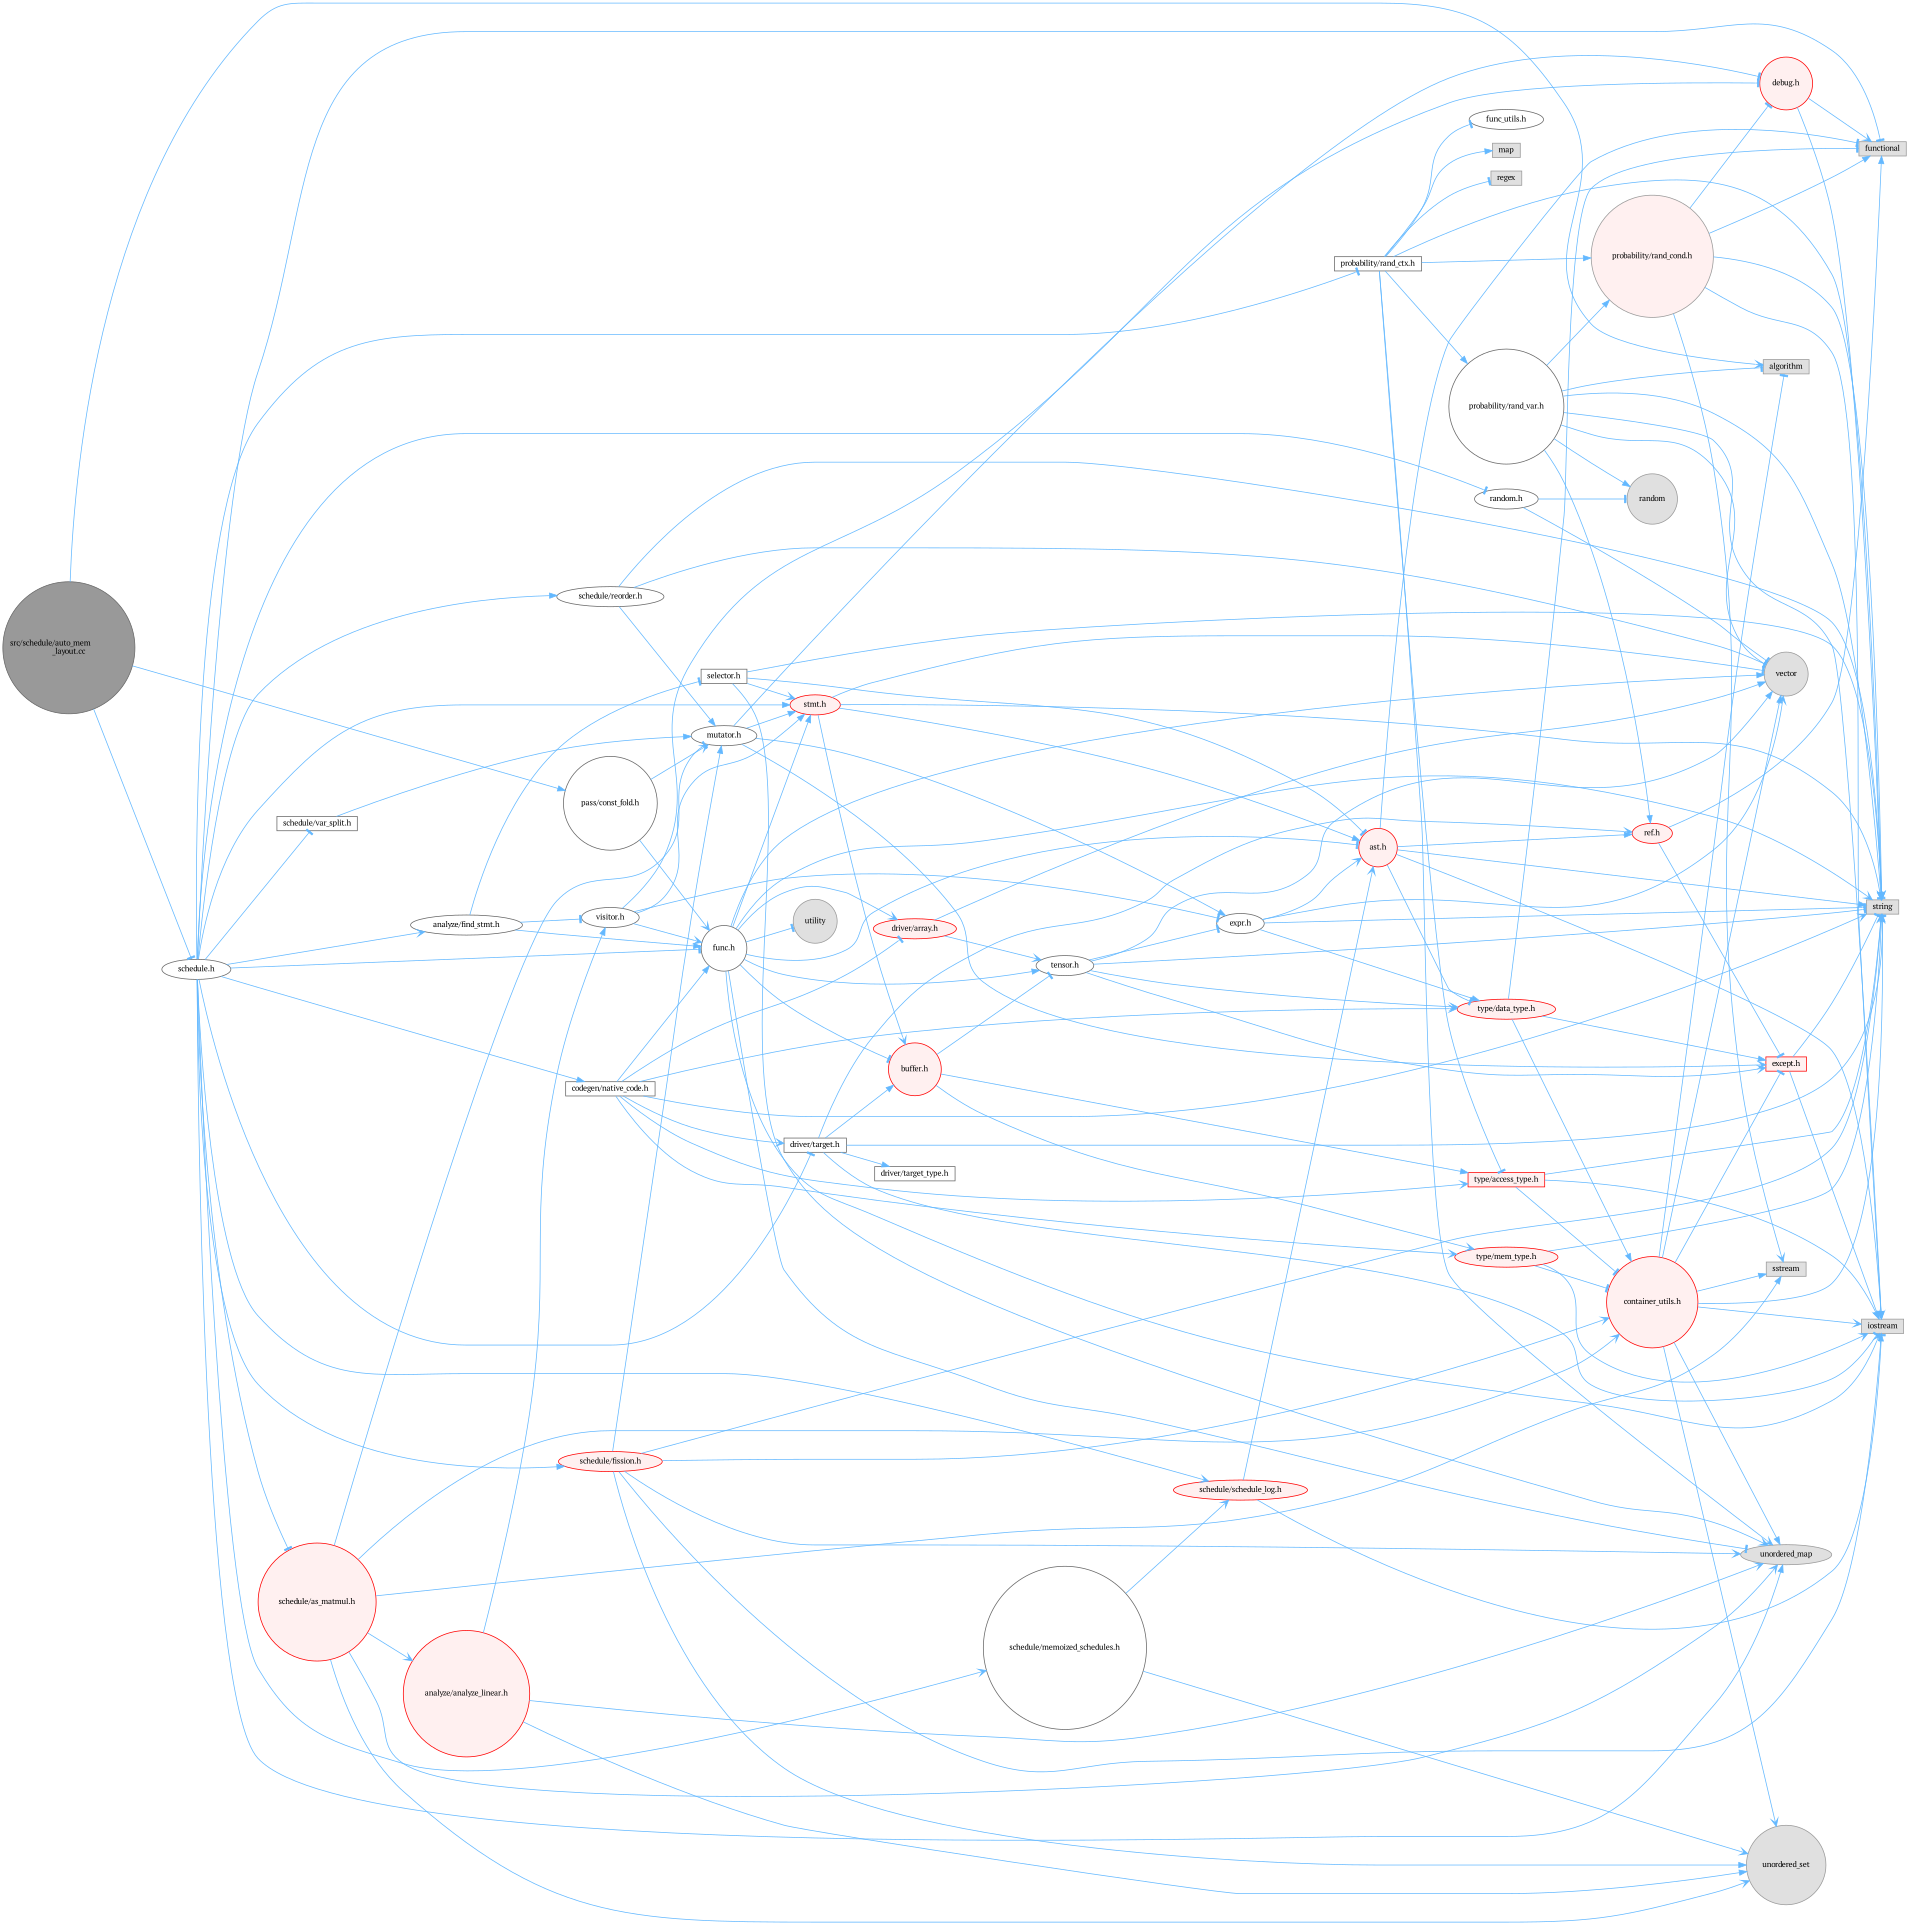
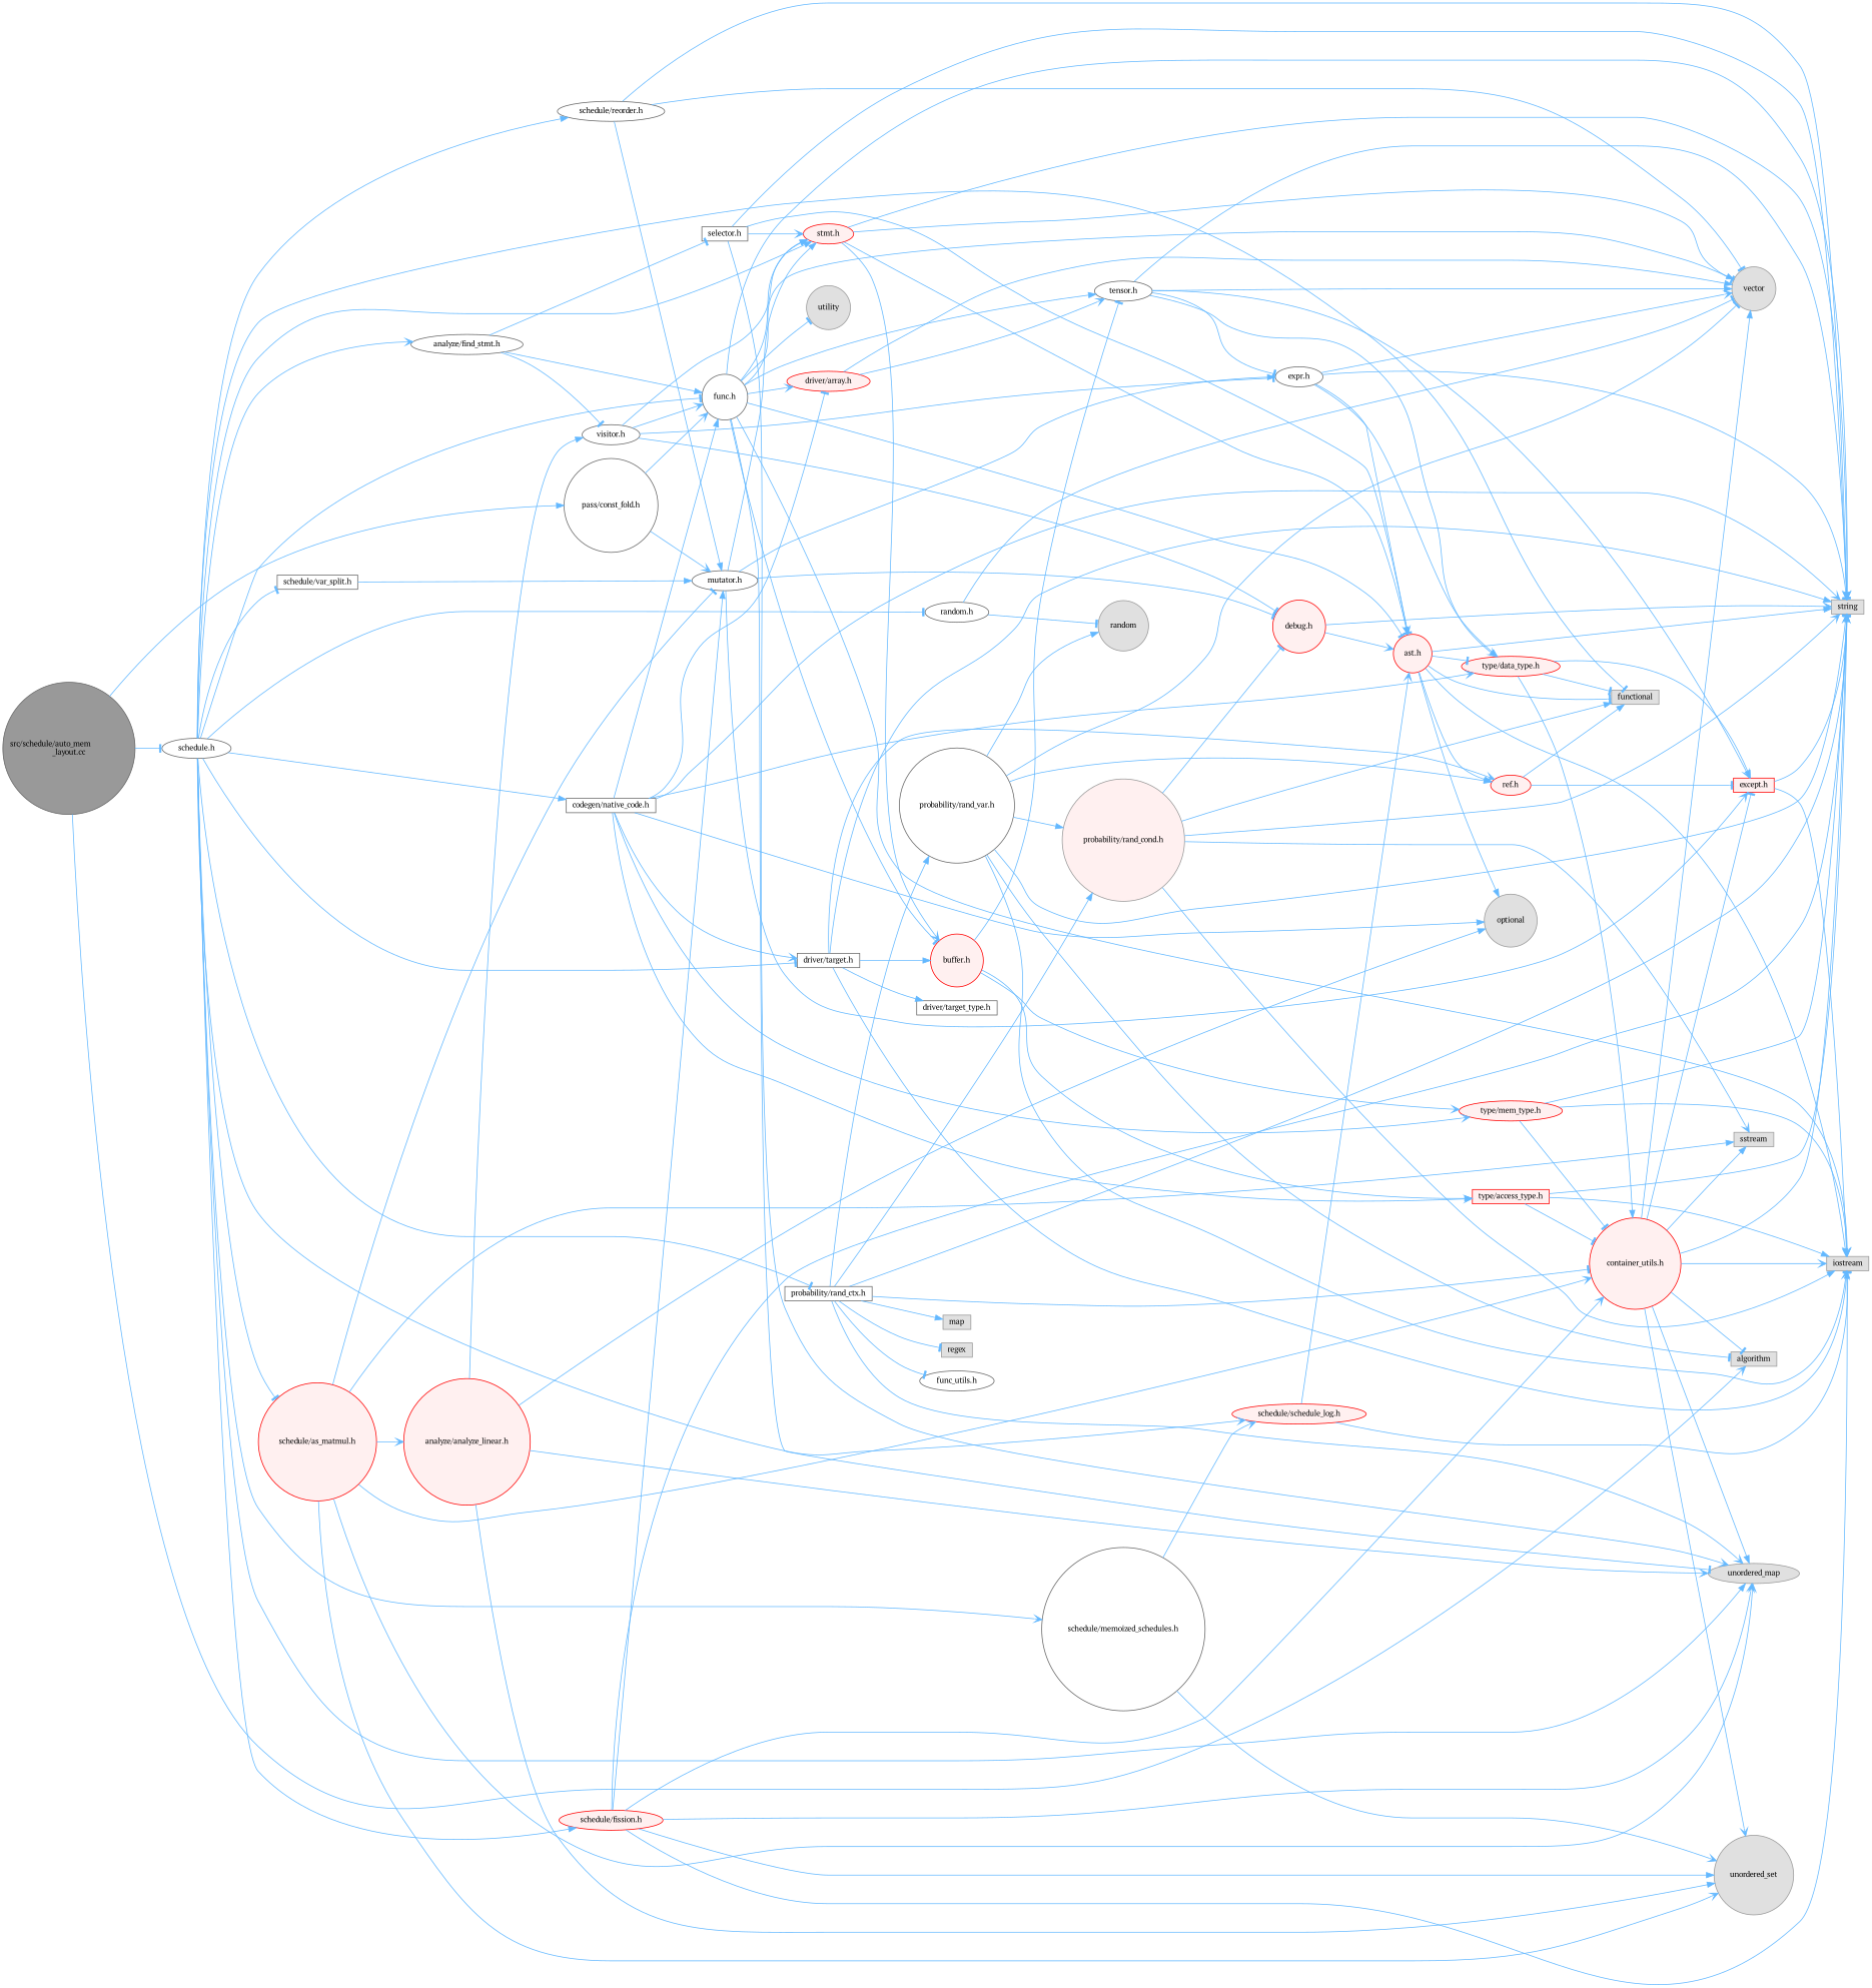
  digraph {
    fontname="PT Serif"
    rankdir=LR
    node [color=grey40 fillcolor=white fontname="PT Serif" fontsize=10 shape=circle style=filled]
    edge [arrowhead=normal color=steelblue1 fontname="PT Serif" fontsize=10 labelfontname=Helvetica labelfontsize=10 style=solid]
    n1 [color=gray40 fillcolor=grey60 fontcolor=black height=0.2 label="src/schedule/auto_mem\l_layout.cc" width=0.4]
    n2 [color=grey60 fillcolor="#E0E0E0" height=0.2 label=algorithm shape=box width=0.4]
    n3 [height=0.2 label="pass/const_fold.h" width=0.4]
    n4 [height=0.2 label="schedule.h" shape=ellipse width=0.4]
    n5 [height=0.2 label="func.h" width=0.4]
    n6 [height=0.2 label="mutator.h" shape=ellipse width=0.4]
    n7 [color=grey60 fillcolor="#E0E0E0" height=0.2 label=unordered_map shape=ellipse width=0.4]
    n8 [color=red fillcolor="#FFF0F0" height=0.2 label="stmt.h" shape=ellipse width=0.4]
    n9 [color=grey60 fillcolor="#E0E0E0" height=0.2 label=functional shape=box width=0.4]
    n10 [height=0.2 label="analyze/find_stmt.h" shape=ellipse width=0.4]
    n11 [height=0.2 label="codegen/native_code.h" shape=box width=0.4]
    n12 [height=0.2 label="driver/target.h" shape=box width=0.4]
    n13 [height=0.2 label="probability/rand_ctx.h" shape=box width=0.4]
    n14 [height=0.2 label="random.h" shape=ellipse width=0.4]
    n15 [color=red fillcolor="#FFF0F0" height=0.2 label="schedule/as_matmul.h" width=0.4]
    n16 [color=red fillcolor="#FFF0F0" height=0.2 label="schedule/fission.h" shape=ellipse width=0.4]
    n17 [height=0.2 label="schedule/memoized_schedules.h" width=0.4]
    n18 [color=red fillcolor="#FFF0F0" height=0.2 label="schedule/schedule_log.h" shape=ellipse width=0.4]
    n19 [height=0.2 label="schedule/reorder.h" shape=ellipse width=0.4]
    n20 [height=0.2 label="schedule/var_split.h" shape=box width=0.4]
    n21 [color=grey60 fillcolor="#E0E0E0" height=0.2 label=iostream shape=box width=0.4]
    n22 [color=grey60 fillcolor="#E0E0E0" height=0.2 label=string shape=box width=0.4]
    n23 [color=grey60 fillcolor="#E0E0E0" height=0.2 label=utility width=0.4]
    n24 [color=grey60 fillcolor="#E0E0E0" height=0.2 label=vector width=0.4]
    n25 [color=red fillcolor="#FFF0F0" height=0.2 label="ast.h" width=0.4]
    n26 [color=red fillcolor="#FFF0F0" height=0.2 label="buffer.h" width=0.4]
    n27 [height=0.2 label="tensor.h" shape=ellipse width=0.4]
    n28 [color=red fillcolor="#FFF0F0" height=0.2 label="driver/array.h" shape=ellipse width=0.4]
    n29 [color=red fillcolor="#FFF0F0" height=0.2 label="except.h" shape=box width=0.4]
    n30 [height=0.2 label="expr.h" shape=ellipse width=0.4]
    n31 [color=red fillcolor="#FFF0F0" height=0.2 label="debug.h" width=0.4]
+   n32 [color=grey60 fillcolor="#E0E0E0" height=0.2 label=optional width=0.4]
    n33 [color=red fillcolor="#FFF0F0" height=0.2 label="ref.h" shape=ellipse width=0.4]
    n34 [color=red fillcolor="#FFF0F0" height=0.2 label="type/data_type.h" shape=ellipse width=0.4]
    n35 [color=red fillcolor="#FFF0F0" height=0.2 label="type/access_type.h" shape=box width=0.4]
    n36 [color=red fillcolor="#FFF0F0" height=0.2 label="type/mem_type.h" shape=ellipse width=0.4]
    n37 [color=red fillcolor="#FFF0F0" height=0.2 label="container_utils.h" width=0.4]
    n38 [color=grey60 fillcolor="#E0E0E0" height=0.2 label=sstream shape=box width=0.4]
    n39 [color=grey60 fillcolor="#E0E0E0" height=0.2 label=unordered_set width=0.4]
    n40 [height=0.2 label="selector.h" shape=box width=0.4]
    n41 [height=0.2 label="visitor.h" shape=ellipse width=0.4]
    n42 [height=0.2 label="driver/target_type.h" shape=box width=0.4]
    n43 [color=grey60 fillcolor="#E0E0E0" height=0.2 label=map shape=box width=0.4]
    n44 [color=grey60 fillcolor="#E0E0E0" height=0.2 label=regex shape=box width=0.4]
    n45 [height=0.2 label="func_utils.h" shape=ellipse width=0.4]
    n46 [color=grey60 fillcolor="#FFF0F0" height=0.2 label="probability/rand_cond.h" width=0.4]
    n47 [height=0.2 label="probability/rand_var.h" width=0.4]
    n48 [color=grey60 fillcolor="#E0E0E0" height=0.2 label=random width=0.4]
    n49 [color=red fillcolor="#FFF0F0" height=0.2 label="analyze/analyze_linear.h" width=0.4]
    n1 -> n2 [arrowhead=vee]
    n1 -> n3
    n1 -> n4 [arrowhead=tee]
    n3 -> n5 [arrowhead=vee]
    n3 -> n6 [arrowhead=vee]
    n4 -> n5 [arrowhead=tee]
    n4 -> n7
    n4 -> n8
    n4 -> n9 [arrowhead=tee]
    n4 -> n10 [arrowhead=vee]
    n4 -> n11
    n4 -> n12 [arrowhead=tee]
    n4 -> n13 [arrowhead=tee]
    n4 -> n14 [arrowhead=tee]
    n4 -> n15 [arrowhead=tee]
    n4 -> n16
    n4 -> n17 [arrowhead=vee]
    n4 -> n18 [arrowhead=vee]
    n4 -> n19
    n4 -> n20 [arrowhead=tee]
    n5 -> n7 [arrowhead=tee]
    n5 -> n8
    n5 -> n21 [arrowhead=vee]
    n5 -> n22 [arrowhead=vee]
    n5 -> n23 [arrowhead=tee]
    n5 -> n24
    n5 -> n25 [arrowhead=tee]
    n5 -> n26 [arrowhead=tee]
    n5 -> n27
    n5 -> n28 [arrowhead=vee]
    n6 -> n8
    n6 -> n29 [arrowhead=vee]
    n6 -> n30
    n6 -> n31 [arrowhead=tee]
    n8 -> n22
    n8 -> n24 [arrowhead=tee]
    n8 -> n25
    n8 -> n26 [arrowhead=vee]
    n10 -> n5
    n10 -> n40 [arrowhead=tee]
    n10 -> n41 [arrowhead=tee]
    n11 -> n5
    n11 -> n12 [arrowhead=vee]
    n11 -> n22 [arrowhead=vee]
    n11 -> n28 [arrowhead=tee]
+   n11 -> n32
    n11 -> n34 [arrowhead=vee]
    n11 -> n35 [arrowhead=vee]
    n11 -> n36 [arrowhead=vee]
    n12 -> n21 [arrowhead=tee]
    n12 -> n22
    n12 -> n26
    n12 -> n33 [arrowhead=vee]
    n12 -> n42
    n13 -> n7 [arrowhead=vee]
    n13 -> n22
-   n13 -> n35 [arrowhead=tee]
+   n13 -> n37 [arrowhead=tee]
    n13 -> n43
    n13 -> n44 [arrowhead=tee]
    n13 -> n45 [arrowhead=tee]
    n13 -> n46
    n13 -> n47
    n14 -> n24 [arrowhead=tee]
    n14 -> n48 [arrowhead=tee]
    n15 -> n6 [arrowhead=tee]
    n15 -> n7 [arrowhead=vee]
    n15 -> n37 [arrowhead=vee]
    n15 -> n38
    n15 -> n39 [arrowhead=vee]
    n15 -> n49 [arrowhead=vee]
    n16 -> n6
    n16 -> n7 [arrowhead=vee]
    n16 -> n21
    n16 -> n22 [arrowhead=vee]
    n16 -> n37 [arrowhead=vee]
    n16 -> n39
    n17 -> n18 [arrowhead=vee]
    n17 -> n39 [arrowhead=vee]
    n18 -> n21 [arrowhead=tee]
    n18 -> n25 [arrowhead=vee]
    n19 -> n6
    n19 -> n22 [arrowhead=vee]
    n19 -> n24 [arrowhead=tee]
    n20 -> n6
    n25 -> n9 [arrowhead=tee]
    n25 -> n21
    n25 -> n22
+   n25 -> n32
    n25 -> n33
    n25 -> n34 [arrowhead=tee]
    n26 -> n27 [arrowhead=tee]
    n26 -> n35
    n26 -> n36 [arrowhead=vee]
    n27 -> n22 [arrowhead=tee]
    n27 -> n24
    n27 -> n29 [arrowhead=vee]
    n27 -> n30 [arrowhead=tee]
    n27 -> n34 [arrowhead=vee]
    n28 -> n24
    n28 -> n27 [arrowhead=vee]
    n29 -> n21 [arrowhead=vee]
    n29 -> n22 [arrowhead=tee]
    n30 -> n22 [arrowhead=tee]
    n30 -> n24 [arrowhead=vee]
    n30 -> n25 [arrowhead=vee]
    n30 -> n34
    n31 -> n22 [arrowhead=vee]
-   n31 -> n9 [arrowhead=vee]
+   n31 -> n25 [arrowhead=vee]
    n33 -> n9
    n33 -> n29 [arrowhead=tee]
    n34 -> n9 [arrowhead=tee]
    n34 -> n29
    n34 -> n37
    n35 -> n21
    n35 -> n22 [arrowhead=tee]
    n35 -> n37 [arrowhead=tee]
    n36 -> n21 [arrowhead=vee]
    n36 -> n22 [arrowhead=vee]
    n36 -> n37 [arrowhead=tee]
    n37 -> n2 [arrowhead=tee]
    n37 -> n7
    n37 -> n21 [arrowhead=vee]
    n37 -> n22 [arrowhead=tee]
    n37 -> n24
    n37 -> n29 [arrowhead=tee]
    n37 -> n38
    n37 -> n39 [arrowhead=vee]
    n40 -> n7 [arrowhead=vee]
    n40 -> n8 [arrowhead=vee]
    n40 -> n22 [arrowhead=vee]
    n40 -> n25 [arrowhead=tee]
    n41 -> n5 [arrowhead=vee]
    n41 -> n8
    n41 -> n30 [arrowhead=tee]
    n41 -> n31 [arrowhead=tee]
    n46 -> n9
    n46 -> n21
    n46 -> n22 [arrowhead=vee]
    n46 -> n31 [arrowhead=tee]
    n46 -> n38 [arrowhead=vee]
    n47 -> n2 [arrowhead=tee]
    n47 -> n21 [arrowhead=vee]
    n47 -> n22 [arrowhead=tee]
    n47 -> n24 [arrowhead=tee]
    n47 -> n33
    n47 -> n46
    n47 -> n48
    n49 -> n7 [arrowhead=vee]
+   n49 -> n32
    n49 -> n39
    n49 -> n41
  }
